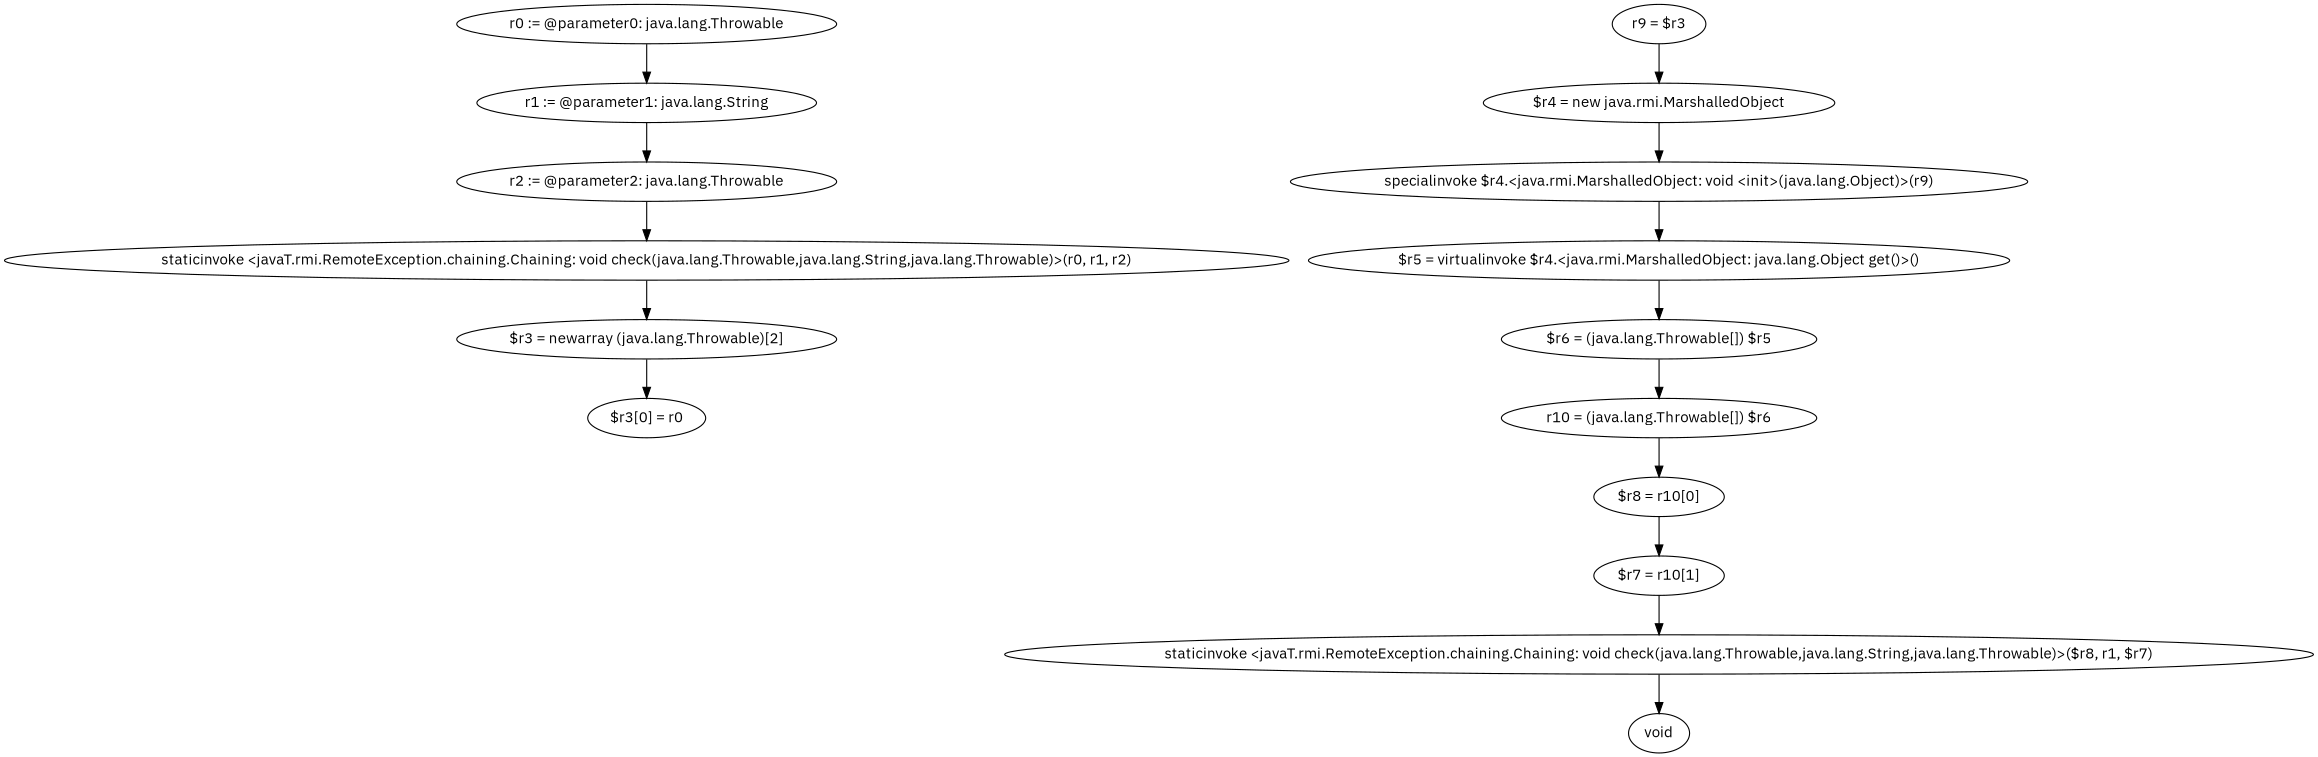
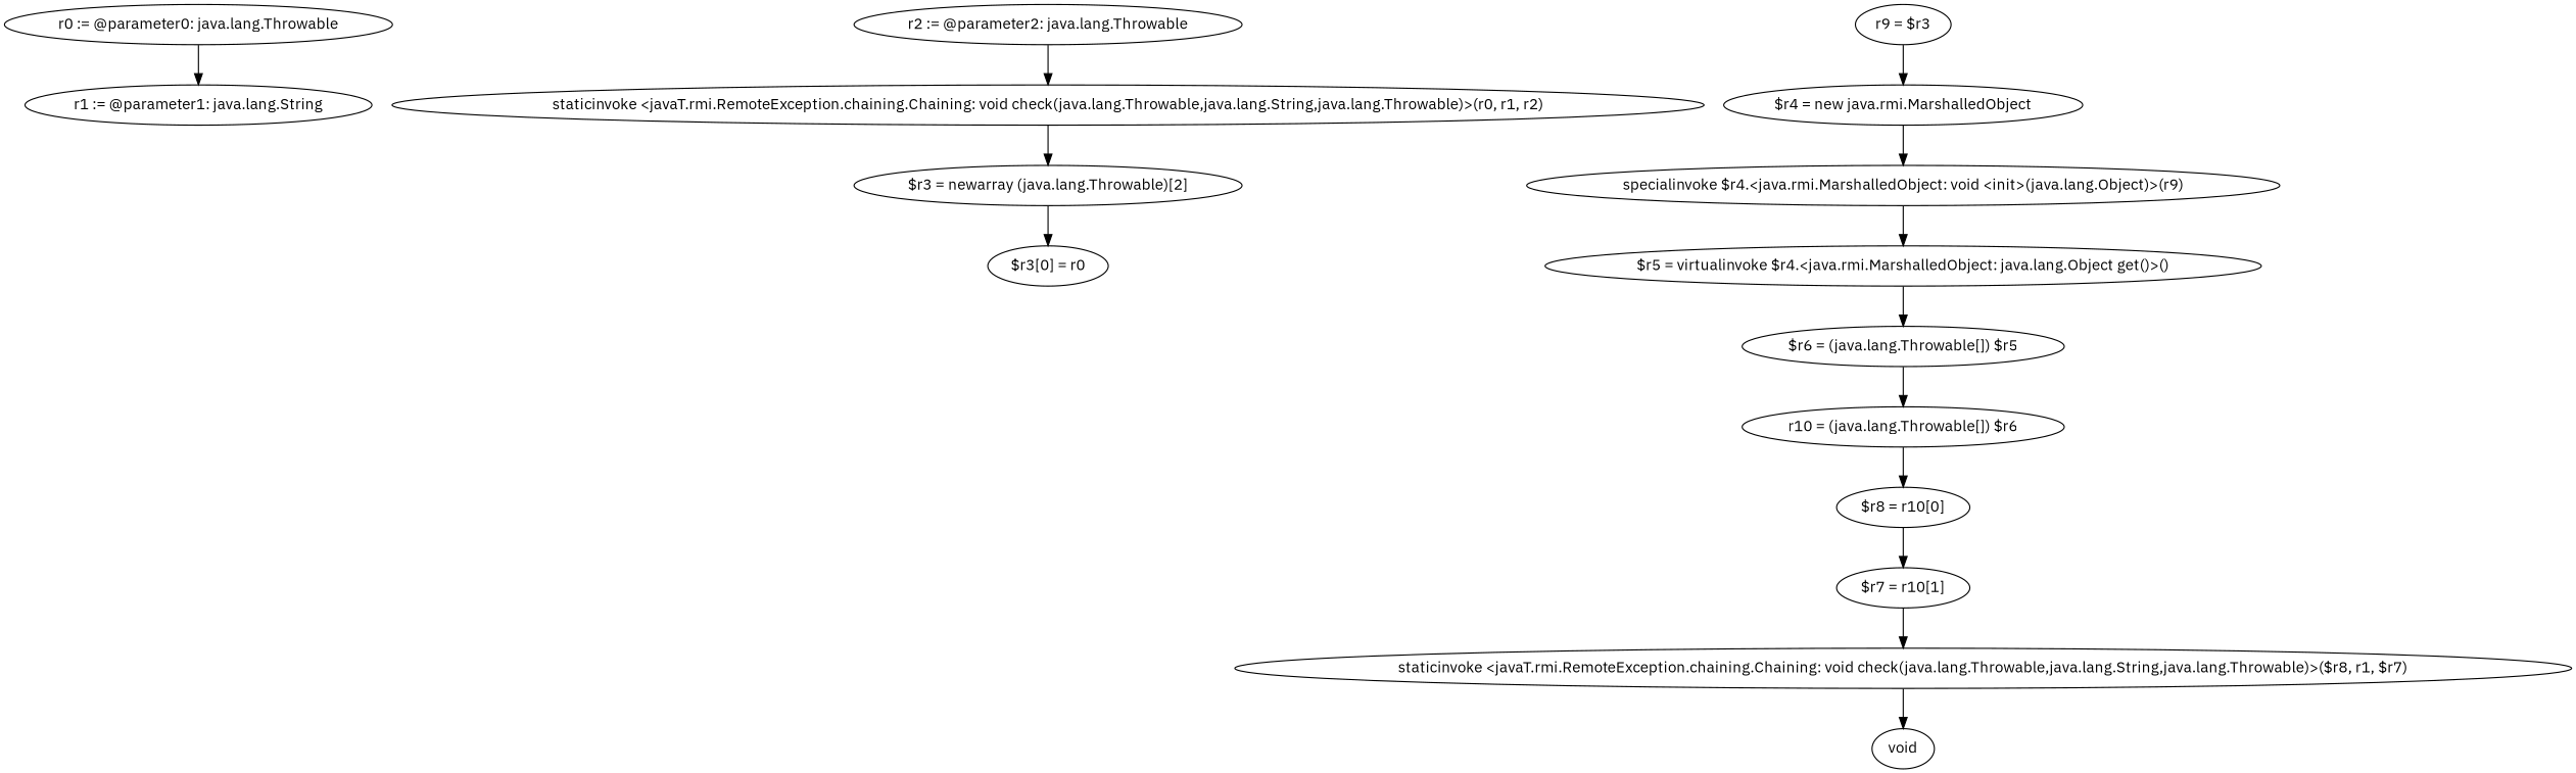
  digraph {
    fontname="IBM Plex Sans"
    node [fontname="IBM Plex Sans"]
    edge [fontname="IBM Plex Sans"]
    "r0 := @parameter0: java.lang.Throwable"
    "r1 := @parameter1: java.lang.String"
    "r2 := @parameter2: java.lang.Throwable"
    "staticinvoke <javaT.rmi.RemoteException.chaining.Chaining: void check(java.lang.Throwable,java.lang.String,java.lang.Throwable)>(r0, r1, r2)"
    "$r3 = newarray (java.lang.Throwable)[2]"
    "$r3[0] = r0"
    "r9 = $r3"
    "$r4 = new java.rmi.MarshalledObject"
    "specialinvoke $r4.<java.rmi.MarshalledObject: void <init>(java.lang.Object)>(r9)"
    "$r5 = virtualinvoke $r4.<java.rmi.MarshalledObject: java.lang.Object get()>()"
    "$r6 = (java.lang.Throwable[]) $r5"
    "r10 = (java.lang.Throwable[]) $r6"
    "$r8 = r10[0]"
    "$r7 = r10[1]"
    "staticinvoke <javaT.rmi.RemoteException.chaining.Chaining: void check(java.lang.Throwable,java.lang.String,java.lang.Throwable)>($r8, r1, $r7)"
    n16 [label=void]
    "r0 := @parameter0: java.lang.Throwable" -> "r1 := @parameter1: java.lang.String"
-   "r1 := @parameter1: java.lang.String" -> "r2 := @parameter2: java.lang.Throwable"
    "r2 := @parameter2: java.lang.Throwable" -> "staticinvoke <javaT.rmi.RemoteException.chaining.Chaining: void check(java.lang.Throwable,java.lang.String,java.lang.Throwable)>(r0, r1, r2)"
    "staticinvoke <javaT.rmi.RemoteException.chaining.Chaining: void check(java.lang.Throwable,java.lang.String,java.lang.Throwable)>(r0, r1, r2)" -> "$r3 = newarray (java.lang.Throwable)[2]"
    "$r3 = newarray (java.lang.Throwable)[2]" -> "$r3[0] = r0"
    "r9 = $r3" -> "$r4 = new java.rmi.MarshalledObject"
    "$r4 = new java.rmi.MarshalledObject" -> "specialinvoke $r4.<java.rmi.MarshalledObject: void <init>(java.lang.Object)>(r9)"
    "specialinvoke $r4.<java.rmi.MarshalledObject: void <init>(java.lang.Object)>(r9)" -> "$r5 = virtualinvoke $r4.<java.rmi.MarshalledObject: java.lang.Object get()>()"
    "$r5 = virtualinvoke $r4.<java.rmi.MarshalledObject: java.lang.Object get()>()" -> "$r6 = (java.lang.Throwable[]) $r5"
    "$r6 = (java.lang.Throwable[]) $r5" -> "r10 = (java.lang.Throwable[]) $r6"
    "r10 = (java.lang.Throwable[]) $r6" -> "$r8 = r10[0]"
    "$r8 = r10[0]" -> "$r7 = r10[1]"
    "$r7 = r10[1]" -> "staticinvoke <javaT.rmi.RemoteException.chaining.Chaining: void check(java.lang.Throwable,java.lang.String,java.lang.Throwable)>($r8, r1, $r7)"
    "staticinvoke <javaT.rmi.RemoteException.chaining.Chaining: void check(java.lang.Throwable,java.lang.String,java.lang.Throwable)>($r8, r1, $r7)" -> n16
  }
